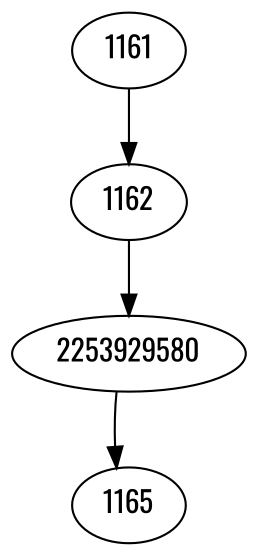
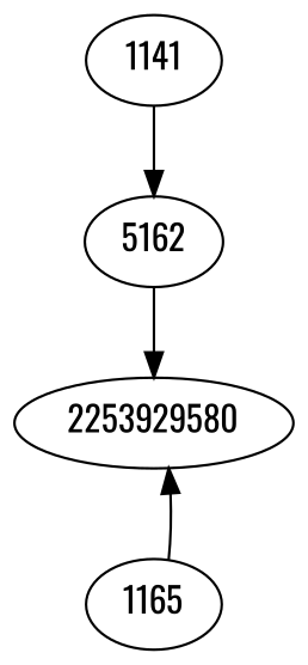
  strict digraph {
    fontname=Oswald
    node [fontname=Oswald]
    edge [fontname=Oswald]
-   1161
-   1162
+   1161 [label=1141]
+   1162 [label=5162]
    2253929580
    1165
    1161 -> 1162
    1162 -> 2253929580
-   2253929580 -> 1165
+   1165 -> 2253929580
  }
